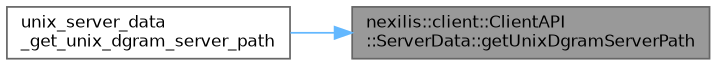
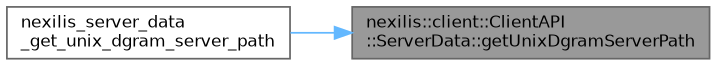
  digraph {
    rankdir=RL
    node [fontname=Helvetica fontsize=10 shape=box style=filled]
    n1 [color=gray40 fillcolor=grey60 fontcolor=black height=0.2 label="nexilis::client::ClientAPI\l::ServerData::getUnixDgramServerPath" width=0.4]
-   n2 [color=grey40 fillcolor=white height=0.2 label="unix_server_data\l_get_unix_dgram_server_path" width=0.4]
+   n2 [color=grey40 fillcolor=white height=0.2 label="nexilis_server_data\l_get_unix_dgram_server_path" width=0.4]
    n1 -> n2 [color=steelblue1 dir=back fontname=Helvetica fontsize=10 labelfontname=Helvetica labelfontsize=10 style=solid]
  }
